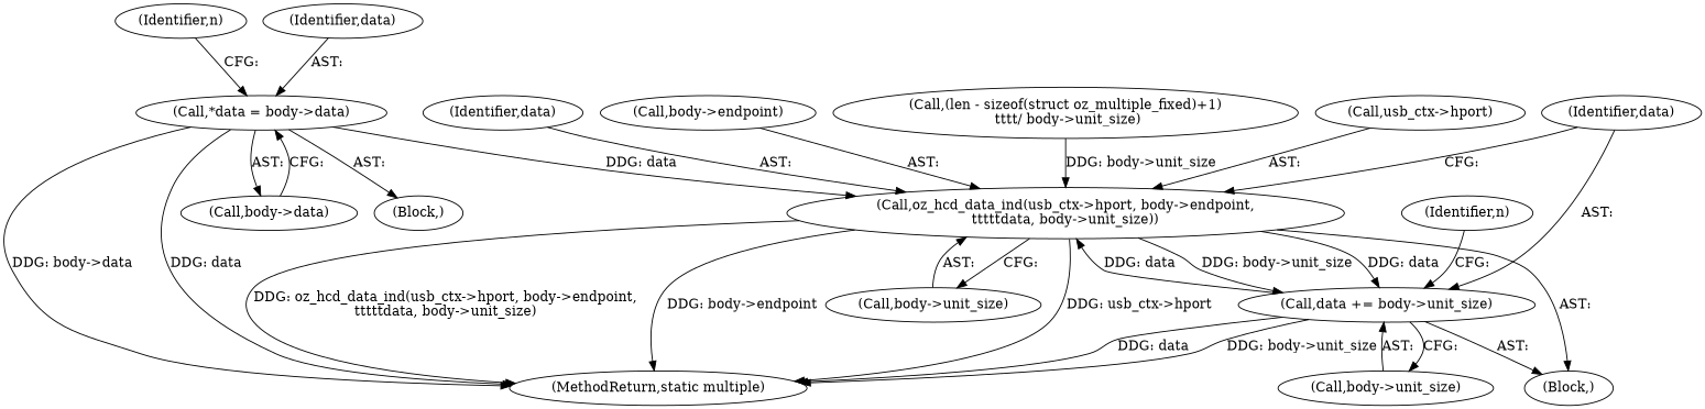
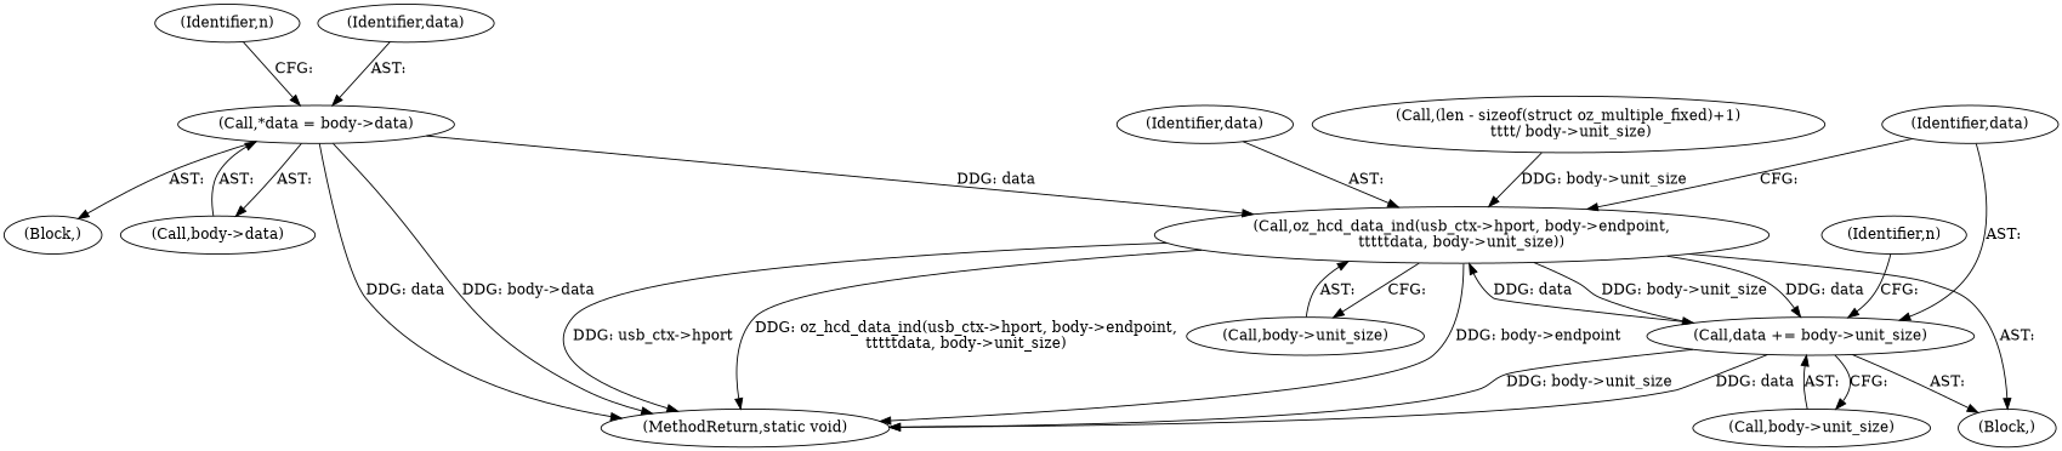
  digraph {
    n1 [label="(Call,*data = body->data)"]
    n2 [label="(Call,oz_hcd_data_ind(usb_ctx->hport, body->endpoint,\n\t\t\t\t\tdata, body->unit_size))"]
-   n3 [label="(MethodReturn,static multiple)"]
+   n3 [label="(MethodReturn,static void)"]
    n4 [label="(Call,body->data)"]
    n5 [label="(Block,)"]
    n6 [label="(Call,data += body->unit_size)"]
    n7 [label="(Block,)"]
    n8 [label="(Call,body->unit_size)"]
    n9 [label="(Call,body->unit_size)"]
-   n10 [label="(Call,body->endpoint)"]
    n11 [label="(Identifier,n)"]
    n12 [label="(Identifier,data)"]
    n13 [label="(Identifier,data)"]
    n14 [label="(Call,(len - sizeof(struct oz_multiple_fixed)+1)\n \t\t\t\t/ body->unit_size)"]
    n15 [label="(Identifier,n)"]
-   n16 [label="(Call,usb_ctx->hport)"]
    n17 [label="(Identifier,data)"]
    n1 -> n2 [label="DDG: data"]
    n1 -> n3 [label="DDG: body->data"]
    n1 -> n3 [label="DDG: data"]
    n1 -> n4 [label="AST: "]
    n1 -> n5 [label="AST: "]
    n2 -> n3 [label="DDG: oz_hcd_data_ind(usb_ctx->hport, body->endpoint,\n\t\t\t\t\tdata, body->unit_size)"]
    n2 -> n3 [label="DDG: body->endpoint"]
    n2 -> n3 [label="DDG: usb_ctx->hport"]
    n2 -> n6 [label="DDG: body->unit_size"]
    n2 -> n6 [label="DDG: data"]
    n2 -> n7 [label="AST: "]
    n2 -> n8 [label="CFG: "]
-   n4 -> n1 [label="CFG: "]
+   n4 -> n1 [label="AST: "]
    n6 -> n2 [label="DDG: data"]
    n6 -> n3 [label="DDG: data"]
    n6 -> n3 [label="DDG: body->unit_size"]
    n6 -> n7 [label="AST: "]
    n6 -> n9 [label="CFG: "]
    n8 -> n2 [label="AST: "]
    n9 -> n6 [label="AST: "]
-   n10 -> n2 [label="AST: "]
    n11 -> n1 [label="CFG: "]
    n12 -> n2 [label="CFG: "]
    n12 -> n6 [label="AST: "]
    n13 -> n1 [label="AST: "]
    n14 -> n2 [label="DDG: body->unit_size"]
    n15 -> n6 [label="CFG: "]
-   n16 -> n2 [label="AST: "]
    n17 -> n2 [label="AST: "]
  }
